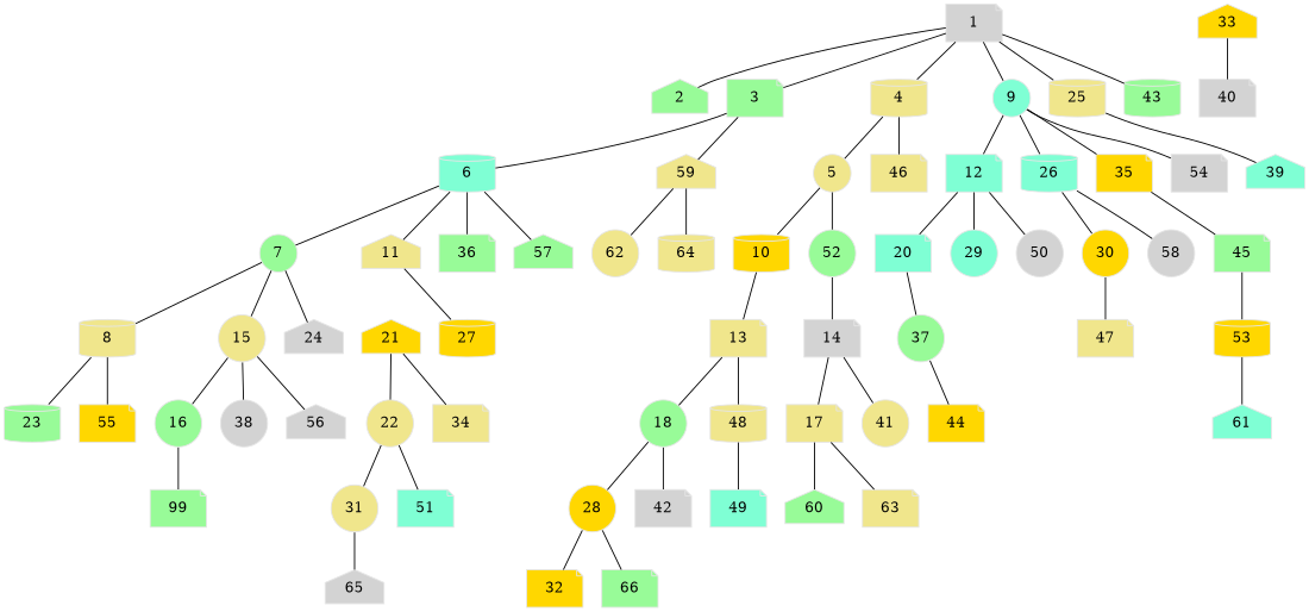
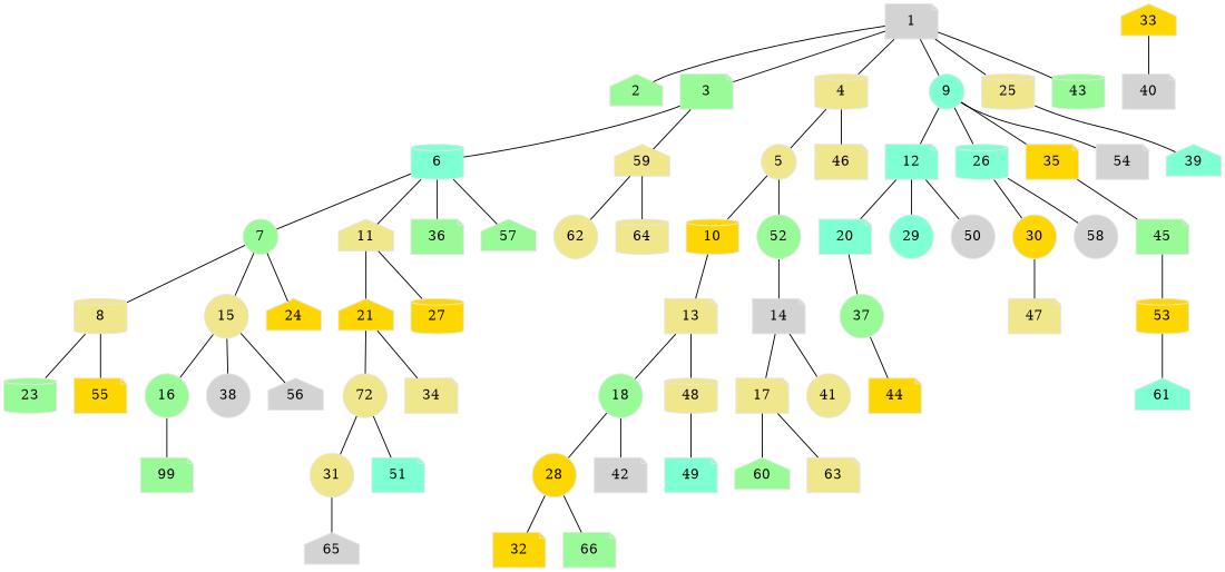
  graph {
    node [color=gray90 fillcolor=khaki shape=note style=filled]
    1 [fillcolor=lightgrey]
    2 [fillcolor=palegreen shape=house]
    3 [fillcolor=palegreen]
    4 [shape=cylinder]
    9 [fillcolor=aquamarine shape=circle]
    25 [shape=cylinder]
    43 [fillcolor=palegreen shape=cylinder]
    6 [fillcolor=aquamarine shape=cylinder]
    59 [shape=house]
    5 [shape=circle]
    46
    12 [fillcolor=aquamarine]
    26 [fillcolor=aquamarine shape=cylinder]
    35 [fillcolor=gold]
    54 [fillcolor=lightgrey]
    39 [fillcolor=aquamarine shape=house]
    7 [fillcolor=palegreen shape=circle]
    11 [shape=house]
    36 [fillcolor=palegreen]
    57 [fillcolor=palegreen shape=house]
    62 [shape=circle]
    64 [shape=cylinder]
    10 [fillcolor=gold shape=cylinder]
    52 [fillcolor=palegreen shape=circle]
    13
    14 [fillcolor=lightgrey]
    8 [shape=cylinder]
    15 [shape=circle]
-   24 [fillcolor=lightgrey shape=house]
+   24 [fillcolor=gold shape=house]
    21 [fillcolor=gold shape=house]
    27 [fillcolor=gold shape=cylinder]
    23 [fillcolor=palegreen shape=cylinder]
    55 [fillcolor=gold]
    16 [fillcolor=palegreen shape=circle]
    38 [fillcolor=lightgrey shape=circle]
    56 [fillcolor=lightgrey shape=house]
    20 [fillcolor=aquamarine]
    29 [fillcolor=aquamarine shape=circle]
    50 [fillcolor=lightgrey shape=circle]
    30 [fillcolor=gold shape=circle]
    58 [fillcolor=lightgrey shape=circle]
    45 [fillcolor=palegreen]
    18 [fillcolor=palegreen shape=circle]
    48 [shape=cylinder]
    17
    41 [shape=circle]
-   22 [shape=circle]
+   22 [shape=circle label=72]
    34
    37 [fillcolor=palegreen shape=circle]
    28 [fillcolor=gold shape=circle]
    42 [fillcolor=lightgrey]
    49 [fillcolor=aquamarine]
    60 [fillcolor=palegreen shape=house]
    63
    n55 [fillcolor=palegreen label=99]
    32 [fillcolor=gold]
    66 [fillcolor=palegreen]
    44 [fillcolor=gold]
    31 [shape=circle]
    51 [fillcolor=aquamarine]
    33 [fillcolor=gold shape=house]
    40 [fillcolor=lightgrey]
    65 [fillcolor=lightgrey shape=house]
    47
    53 [fillcolor=gold shape=cylinder]
    61 [fillcolor=aquamarine shape=house]
    1 -- 2
    1 -- 3
    1 -- 4
    1 -- 9
    1 -- 25
    1 -- 43
    3 -- 6
    3 -- 59
    4 -- 5
    4 -- 46
    9 -- 12
    9 -- 26
    9 -- 35
    9 -- 54
    25 -- 39
    6 -- 7
    6 -- 11
    6 -- 36
    6 -- 57
    59 -- 62
    59 -- 64
    5 -- 10
    5 -- 52
    12 -- 20
    12 -- 29
    12 -- 50
    26 -- 30
    26 -- 58
    35 -- 45
    7 -- 8
    7 -- 15
    7 -- 24
+   11 -- 21
    11 -- 27
    10 -- 13
    52 -- 14
    13 -- 18
    13 -- 48
    14 -- 17
    14 -- 41
    8 -- 23
    8 -- 55
    15 -- 16
    15 -- 38
    15 -- 56
    21 -- 22
    21 -- 34
    16 -- n55
    20 -- 37
    30 -- 47
    45 -- 53
    18 -- 28
    18 -- 42
    48 -- 49
    17 -- 60
    17 -- 63
    22 -- 31
    22 -- 51
    37 -- 44
    28 -- 32
    28 -- 66
    31 -- 65
    33 -- 40
    53 -- 61
  }
